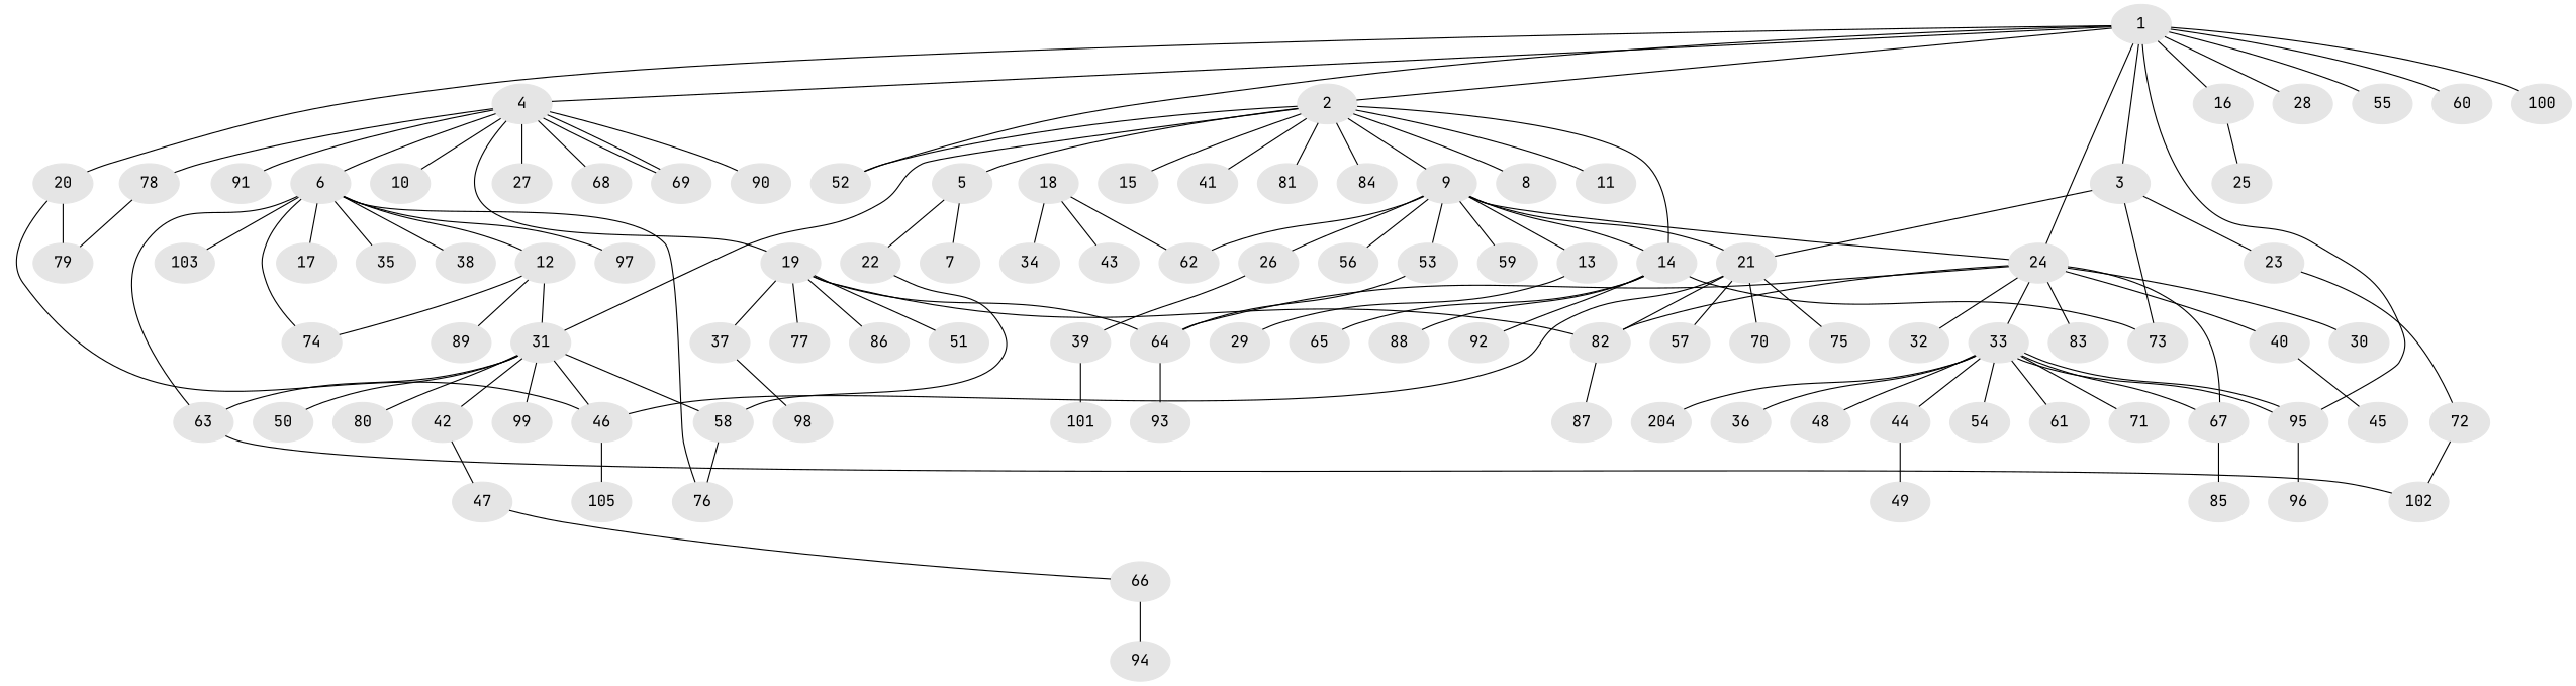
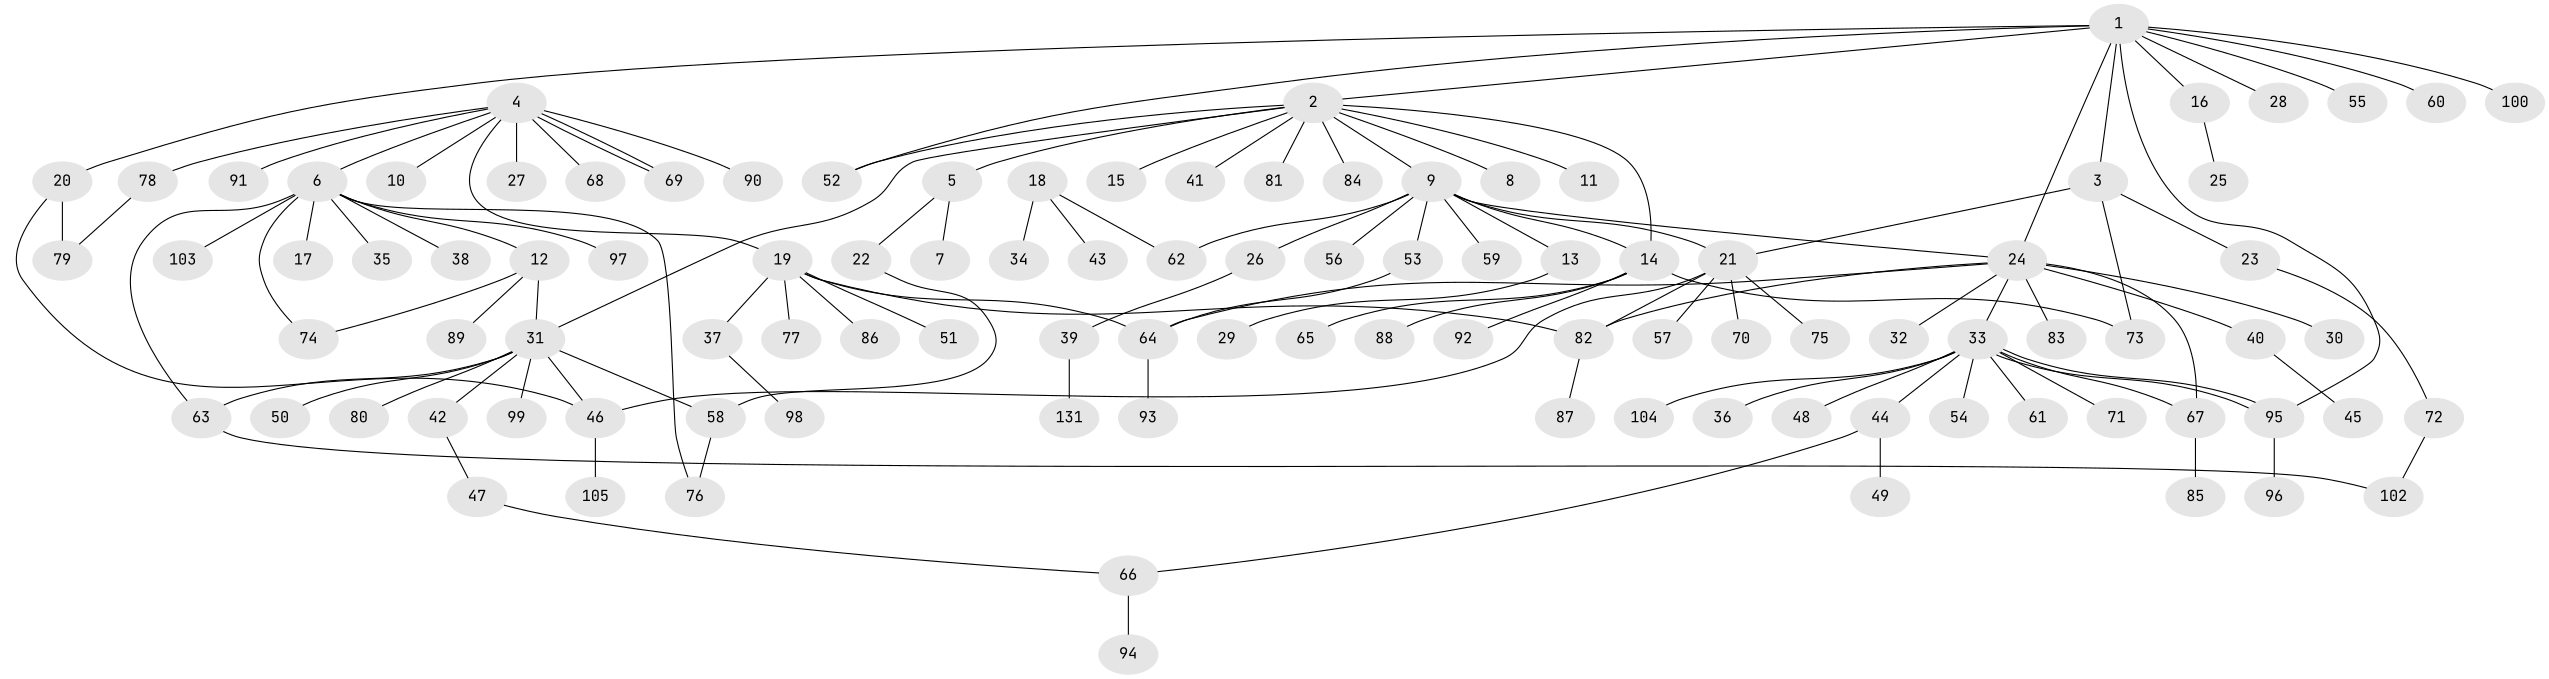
  graph {
    fontname="JetBrains Mono"
    node [color=gray90 fontname="JetBrains Mono" style=filled]
    edge [fontname="JetBrains Mono"]
    1
    2
    3
    4
    16
    20
    24
    28
    52
    55
    60
    95
    100
    5
    8
    9
    11
    14
    15
    31
    41
    81
    84
    21
    23
    73
    6
    10
    19
    27
    68
    69
    78
    90
    91
    25
    79
    46
    64
    82
    30
    32
    33
    40
    67
    83
    96
    7
    22
    13
    26
    53
    56
    59
    62
    65
    88
    92
    63
    58
    42
    50
    80
    99
    57
    70
    75
    72
    12
    17
    35
    38
    74
    76
    97
    103
    18
    34
    43
    37
    51
    77
    86
    89
    102
    29
    39
    98
    93
    87
    105
    36
    44
    48
    54
    61
    71
-   104 [label=204]
+   104
    45
    85
-   101
+   101 [label=131]
    47
    49
    66
    94
    1 -- 2
    1 -- 3
-   1 -- 4
    1 -- 16
    1 -- 20
    1 -- 24
    1 -- 28
    1 -- 52
    1 -- 55
    1 -- 60
    1 -- 95
    1 -- 100
    2 -- 52
    2 -- 5
    2 -- 8
    2 -- 9
    2 -- 11
    2 -- 14
    2 -- 15
    2 -- 31
    2 -- 41
    2 -- 81
    2 -- 84
    3 -- 21
    3 -- 23
    3 -- 73
    4 -- 6
    4 -- 10
    4 -- 19
    4 -- 27
    4 -- 68
    4 -- 69
    4 -- 69
    4 -- 78
    4 -- 90
    4 -- 91
    16 -- 25
    20 -- 79
    20 -- 46
    24 -- 64
    24 -- 82
    24 -- 30
    24 -- 32
    24 -- 33
    24 -- 40
    24 -- 67
    24 -- 83
    95 -- 96
    5 -- 7
    5 -- 22
    9 -- 24
    9 -- 14
    9 -- 21
    9 -- 13
    9 -- 26
    9 -- 53
    9 -- 56
    9 -- 59
    9 -- 62
    14 -- 73
    14 -- 65
    14 -- 88
    14 -- 92
    31 -- 46
    31 -- 63
    31 -- 58
    31 -- 42
    31 -- 50
    31 -- 80
    31 -- 99
    21 -- 46
    21 -- 82
    21 -- 57
    21 -- 70
    21 -- 75
    23 -- 72
    6 -- 63
    6 -- 12
    6 -- 17
    6 -- 35
    6 -- 38
    6 -- 74
    6 -- 76
    6 -- 97
    6 -- 103
    19 -- 64
    19 -- 82
    19 -- 37
    19 -- 51
    19 -- 77
    19 -- 86
    78 -- 79
    46 -- 105
    64 -- 93
    82 -- 87
    33 -- 95
    33 -- 95
    33 -- 67
    33 -- 36
    33 -- 44
    33 -- 48
    33 -- 54
    33 -- 61
    33 -- 71
    33 -- 104
    40 -- 45
    67 -- 85
    22 -- 58
    13 -- 29
    26 -- 39
    53 -- 64
    63 -- 102
    58 -- 76
    42 -- 47
    72 -- 102
    12 -- 31
    12 -- 74
    12 -- 89
    18 -- 62
    18 -- 34
    18 -- 43
    37 -- 98
    39 -- 101
    44 -- 49
+   44 -- 66
    47 -- 66
    66 -- 94
  }
